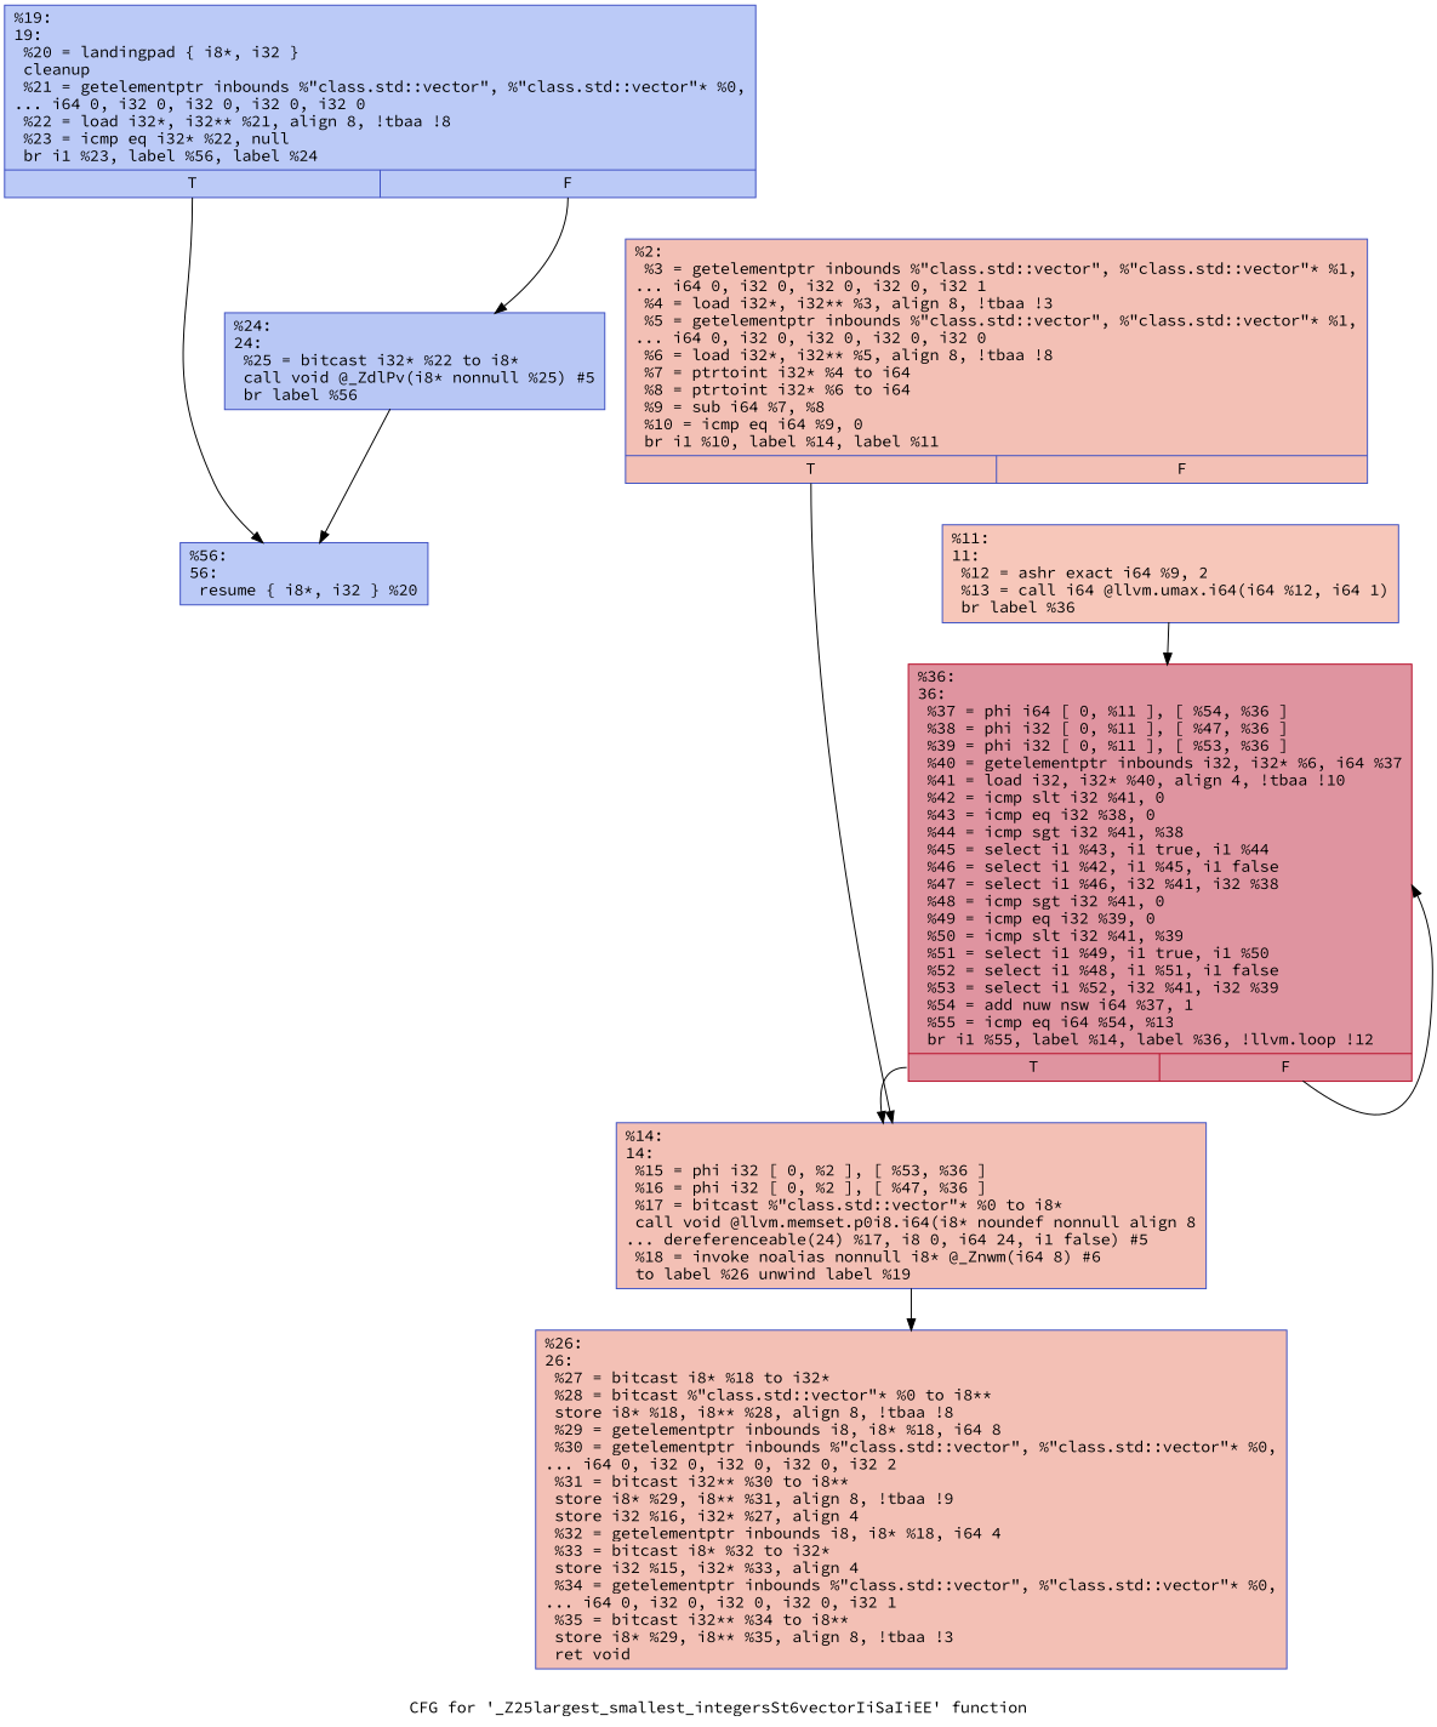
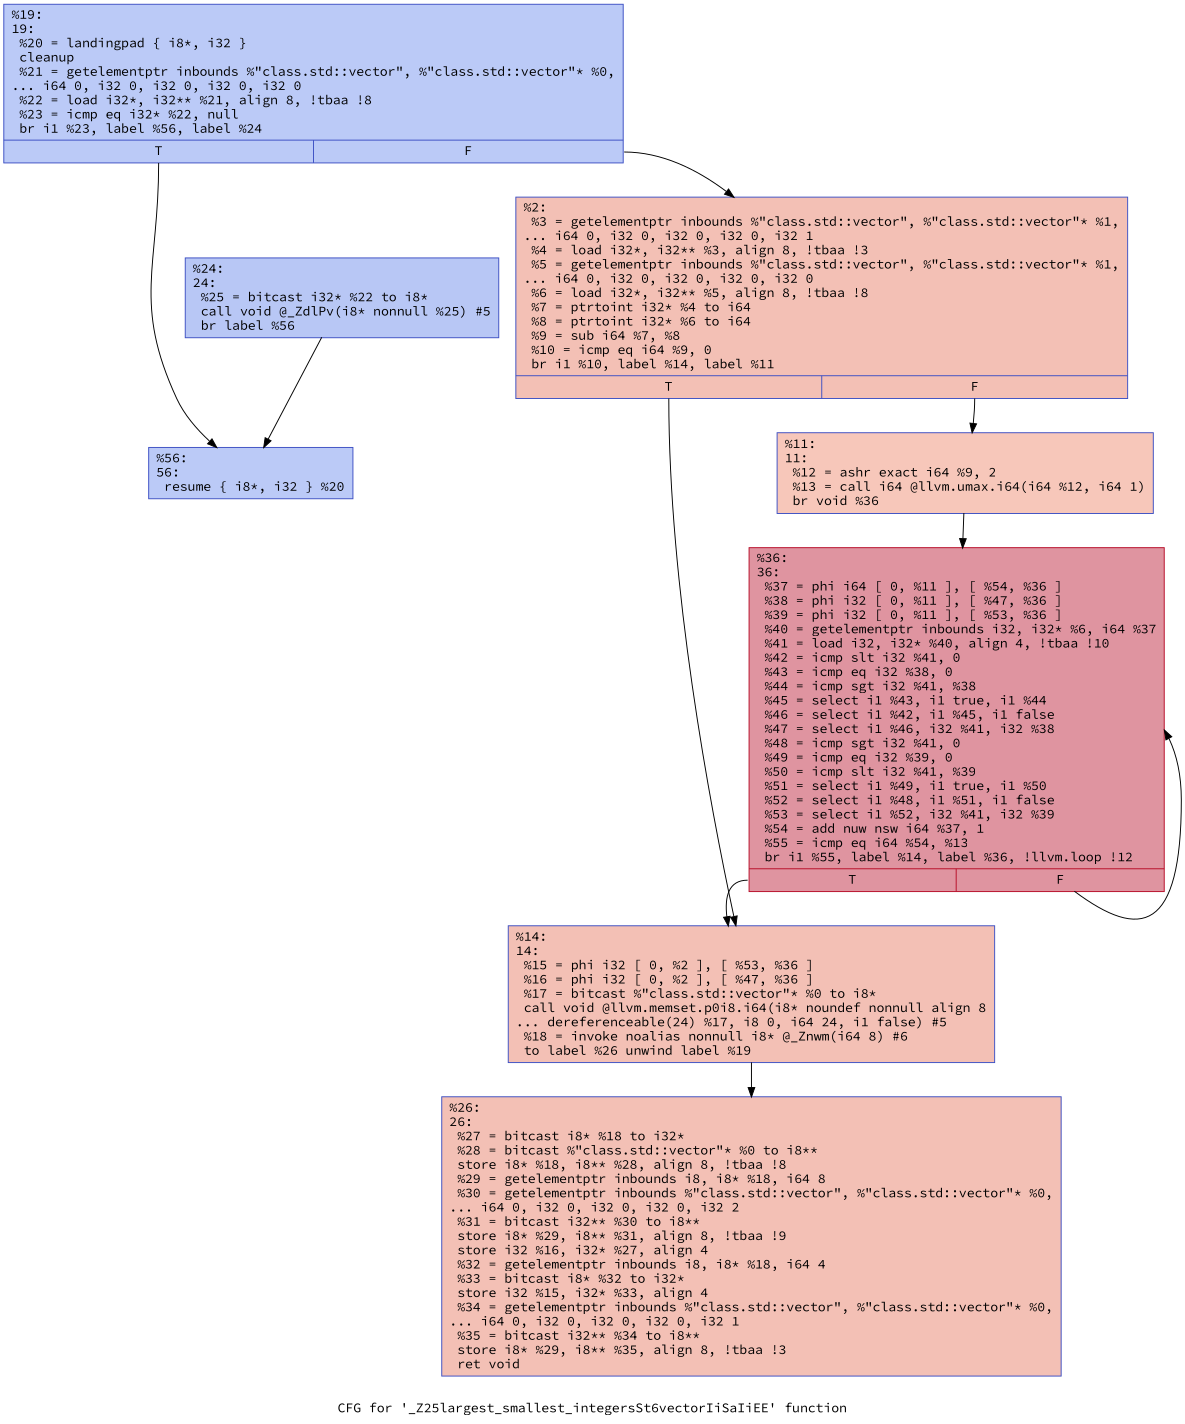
  digraph {
    fontname="Source Code Pro"
    label="CFG for '_Z25largest_smallest_integersSt6vectorIiSaIiEE' function"
    node [color="#3d50c3ff" fillcolor="#e5705870" fontname="Source Code Pro" shape=record style=filled]
    edge [fontname="Source Code Pro"]
    n1 [label="{%2:\l  %3 = getelementptr inbounds %\"class.std::vector\", %\"class.std::vector\"* %1,\l... i64 0, i32 0, i32 0, i32 0, i32 1\l  %4 = load i32*, i32** %3, align 8, !tbaa !3\l  %5 = getelementptr inbounds %\"class.std::vector\", %\"class.std::vector\"* %1,\l... i64 0, i32 0, i32 0, i32 0, i32 0\l  %6 = load i32*, i32** %5, align 8, !tbaa !8\l  %7 = ptrtoint i32* %4 to i64\l  %8 = ptrtoint i32* %6 to i64\l  %9 = sub i64 %7, %8\l  %10 = icmp eq i64 %9, 0\l  br i1 %10, label %14, label %11\l|{<s0>T|<s1>F}}"]
    n2 [label="{%14:\l14:                                               \l  %15 = phi i32 [ 0, %2 ], [ %53, %36 ]\l  %16 = phi i32 [ 0, %2 ], [ %47, %36 ]\l  %17 = bitcast %\"class.std::vector\"* %0 to i8*\l  call void @llvm.memset.p0i8.i64(i8* noundef nonnull align 8\l... dereferenceable(24) %17, i8 0, i64 24, i1 false) #5\l  %18 = invoke noalias nonnull i8* @_Znwm(i64 8) #6\l          to label %26 unwind label %19\l}"]
-   n3 [fillcolor="#ec7f6370" label="{%11:\l11:                                               \l  %12 = ashr exact i64 %9, 2\l  %13 = call i64 @llvm.umax.i64(i64 %12, i64 1)\l  br label %36\l}"]
+   n3 [fillcolor="#ec7f6370" label="{%11:\l11:                                               \l  %12 = ashr exact i64 %9, 2\l  %13 = call i64 @llvm.umax.i64(i64 %12, i64 1)\l  br void %36\l}"]
    n4 [label="{%26:\l26:                                               \l  %27 = bitcast i8* %18 to i32*\l  %28 = bitcast %\"class.std::vector\"* %0 to i8**\l  store i8* %18, i8** %28, align 8, !tbaa !8\l  %29 = getelementptr inbounds i8, i8* %18, i64 8\l  %30 = getelementptr inbounds %\"class.std::vector\", %\"class.std::vector\"* %0,\l... i64 0, i32 0, i32 0, i32 0, i32 2\l  %31 = bitcast i32** %30 to i8**\l  store i8* %29, i8** %31, align 8, !tbaa !9\l  store i32 %16, i32* %27, align 4\l  %32 = getelementptr inbounds i8, i8* %18, i64 4\l  %33 = bitcast i8* %32 to i32*\l  store i32 %15, i32* %33, align 4\l  %34 = getelementptr inbounds %\"class.std::vector\", %\"class.std::vector\"* %0,\l... i64 0, i32 0, i32 0, i32 0, i32 1\l  %35 = bitcast i32** %34 to i8**\l  store i8* %29, i8** %35, align 8, !tbaa !3\l  ret void\l}"]
    n5 [color="#b70d28ff" fillcolor="#b70d2870" label="{%36:\l36:                                               \l  %37 = phi i64 [ 0, %11 ], [ %54, %36 ]\l  %38 = phi i32 [ 0, %11 ], [ %47, %36 ]\l  %39 = phi i32 [ 0, %11 ], [ %53, %36 ]\l  %40 = getelementptr inbounds i32, i32* %6, i64 %37\l  %41 = load i32, i32* %40, align 4, !tbaa !10\l  %42 = icmp slt i32 %41, 0\l  %43 = icmp eq i32 %38, 0\l  %44 = icmp sgt i32 %41, %38\l  %45 = select i1 %43, i1 true, i1 %44\l  %46 = select i1 %42, i1 %45, i1 false\l  %47 = select i1 %46, i32 %41, i32 %38\l  %48 = icmp sgt i32 %41, 0\l  %49 = icmp eq i32 %39, 0\l  %50 = icmp slt i32 %41, %39\l  %51 = select i1 %49, i1 true, i1 %50\l  %52 = select i1 %48, i1 %51, i1 false\l  %53 = select i1 %52, i32 %41, i32 %39\l  %54 = add nuw nsw i64 %37, 1\l  %55 = icmp eq i64 %54, %13\l  br i1 %55, label %14, label %36, !llvm.loop !12\l|{<s0>T|<s1>F}}"]
    n6 [fillcolor="#6687ed70" label="{%19:\l19:                                               \l  %20 = landingpad \{ i8*, i32 \}\l          cleanup\l  %21 = getelementptr inbounds %\"class.std::vector\", %\"class.std::vector\"* %0,\l... i64 0, i32 0, i32 0, i32 0, i32 0\l  %22 = load i32*, i32** %21, align 8, !tbaa !8\l  %23 = icmp eq i32* %22, null\l  br i1 %23, label %56, label %24\l|{<s0>T|<s1>F}}"]
    n7 [fillcolor="#6687ed70" label="{%56:\l56:                                               \l  resume \{ i8*, i32 \} %20\l}"]
    n8 [fillcolor="#5f7fe870" label="{%24:\l24:                                               \l  %25 = bitcast i32* %22 to i8*\l  call void @_ZdlPv(i8* nonnull %25) #5\l  br label %56\l}"]
    n1 -> n2 [tailport=s0]
+   n1 -> n3 [tailport=s1]
    n2 -> n4
    n3 -> n5
    n5 -> n2 [tailport=s0]
    n5 -> n5 [tailport=s1]
    n6 -> n7 [tailport=s0]
-   n6 -> n8 [tailport=s1]
+   n6 -> n1 [tailport=s1]
    n8 -> n7
  }
